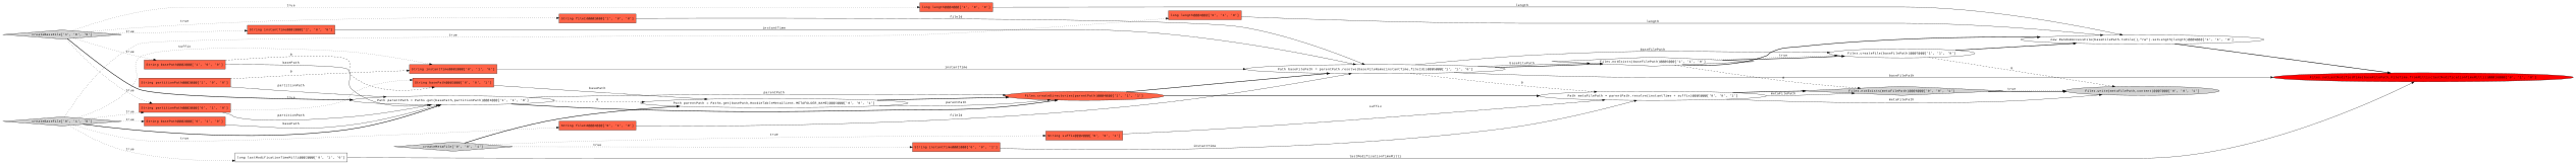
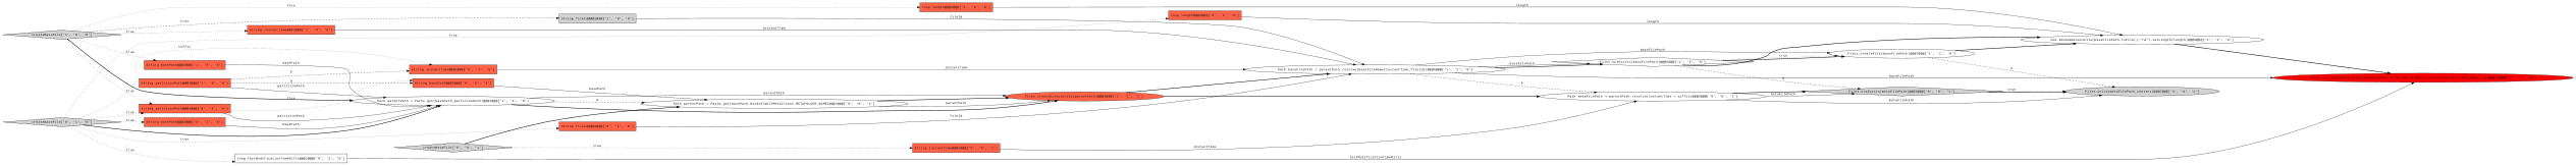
  digraph {
    fontname="Liberation Mono"
    rankdir=LR
    node [fillcolor=tomato fontname="Liberation Mono" shape=box style=filled]
    edge [fontname="Liberation Mono" style=solid]
    n1 [fillcolor=white label="Path parentPath = Paths.get(basePath,HoodieTableMetaClient.METAFOLDER_NAME)@@@3@@@['0', '0', '1']" shape=ellipse]
    n2 [label="Files.createDirectories(parentPath)@@@4@@@['1', '1', '1']" shape=ellipse]
    n3 [fillcolor=white label="Path baseFilePath = parentPath.resolve(baseFileName(instantTime,fileId))@@@5@@@['1', '1', '0']" shape=ellipse]
    n4 [fillcolor=white label="Path metaFilePath = parentPath.resolve(instantTime + suffix)@@@5@@@['0', '0', '1']" shape=ellipse]
    n5 [label="String partitionPath@@@2@@@['0', '1', '0']"]
    n6 [fillcolor=white label="Path parentPath = Paths.get(basePath,partitionPath)@@@3@@@['1', '1', '0']" shape=ellipse]
    n7 [label="String basePath@@@2@@@['0', '0', '1']"]
    n8 [fillcolor=red label="Files.setLastModifiedTime(baseFilePath,FileTime.fromMillis(lastModificationTimeMilli))@@@10@@@['0', '1', '0']" shape=ellipse]
    n9 [fillcolor=white label="Files.notExists(baseFilePath)@@@6@@@['1', '1', '0']" shape=diamond]
    n10 [fillcolor=white label="Files.createFile(baseFilePath)@@@7@@@['1', '1', '0']" shape=ellipse]
    n11 [fillcolor=lightgray label="Files.notExists(metaFilePath)@@@6@@@['0', '0', '1']" shape=diamond]
    n12 [fillcolor=lightgray label="Files.write(metaFilePath,content)@@@7@@@['0', '0', '1']" shape=ellipse]
    n13 [fillcolor=white label="long lastModificationTimeMilli@@@2@@@['0', '1', '0']"]
    n14 [label="String partitionPath@@@2@@@['1', '0', '0']"]
    n15 [label="String instantTime@@@2@@@['0', '1', '0']"]
    n16 [fillcolor=white label="new RandomAccessFile(baseFilePath.toFile(),\"rw\").setLength(length)@@@9@@@['1', '1', '0']" shape=ellipse]
-   n17 [label="String fileId@@@2@@@['1', '0', '0']"]
+   n17 [fillcolor=lightgray label="String fileId@@@2@@@['1', '0', '0']"]
    n18 [label="String basePath@@@2@@@['0', '1', '0']"]
    n19 [label="String instantTime@@@2@@@['0', '0', '1']"]
    n20 [fillcolor=lightgray label="createMetaFile['0', '0', '1']" shape=diamond]
-   n21 [label="String suffix@@@2@@@['0', '0', '1']"]
    n22 [fillcolor=lightgray label="createBaseFile['1', '0', '0']" shape=diamond]
    n23 [label="String basePath@@@2@@@['1', '0', '0']"]
    n24 [label="long length@@@2@@@['1', '0', '0']"]
    n25 [label="String instantTime@@@2@@@['1', '0', '0']"]
    n26 [label="String fileId@@@2@@@['0', '1', '0']"]
    n27 [fillcolor=lightgray label="createBaseFile['0', '1', '0']" shape=diamond]
    n28 [label="long length@@@2@@@['0', '1', '0']"]
    n1 -> n2 [style=bold]
    n1 -> n2 [label=parentPath]
    n2 -> n3 [style=bold]
    n2 -> n4 [style=bold]
    n3 -> n4 [label=0 style=dashed]
    n3 -> n8 [label=baseFilePath]
    n3 -> n9 [label=baseFilePath]
    n3 -> n9 [style=bold]
    n3 -> n10 [label=baseFilePath]
    n4 -> n11 [label=metaFilePath]
    n4 -> n11 [style=bold]
    n4 -> n12 [label=metaFilePath]
    n5 -> n6 [label=partitionPath]
    n5 -> n7 [label=true style=dotted]
    n6 -> n1 [label=0 style=dashed]
    n6 -> n2 [label=parentPath]
    n6 -> n2 [style=bold]
    n7 -> n1 [label=basePath]
    n9 -> n10 [label=true style=dotted]
    n9 -> n10 [style=bold]
    n9 -> n11 [label=0 style=dashed]
    n9 -> n16 [style=bold]
    n10 -> n12 [label=0 style=dashed]
    n10 -> n16 [style=bold]
    n11 -> n12 [label=true style=dotted]
    n11 -> n12 [style=bold]
    n13 -> n8 [label=lastModificationTimeMilli]
    n14 -> n6 [label=partitionPath]
-   n23 -> n7 [label=0 style=dashed]
+   n14 -> n7 [label=0 style=dashed]
    n14 -> n15 [label=0 style=dashed]
    n15 -> n3 [label=instantTime]
    n16 -> n8 [style=bold]
    n17 -> n3 [label=fileId]
    n18 -> n6 [label=basePath]
    n19 -> n4 [label=instantTime]
    n20 -> n1 [style=bold]
    n20 -> n19 [label=true style=dotted]
-   n20 -> n21 [label=true style=dotted]
-   n21 -> n4 [label=suffix]
    n22 -> n5 [label=true style=dotted]
    n22 -> n6 [style=bold]
-   n22 -> n17 [label=true style=dotted]
+   n22 -> n17 [label=true style=dashed]
    n22 -> n23 [label=true style=dotted]
    n22 -> n24 [label=true style=dotted]
    n22 -> n25 [label=true style=dotted]
    n23 -> n6 [label=basePath]
    n24 -> n16 [label=length]
    n25 -> n3 [label=instantTime]
    n26 -> n3 [label=fileId]
    n27 -> n5 [label=true style=dotted]
    n27 -> n6 [style=bold]
    n27 -> n13 [label=true style=dotted]
    n27 -> n15 [label=suffix style=dotted]
    n27 -> n18 [label=true style=dotted]
    n27 -> n26 [label=true style=dotted]
    n27 -> n28 [label=true style=dotted]
    n28 -> n16 [label=length]
  }
